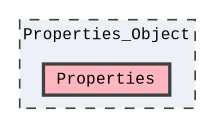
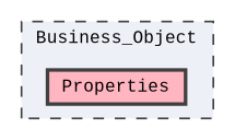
  digraph {
    compound=true
    fontname="Liberation Mono"
    n1 [color=grey25 fillcolor=lightpink fontname="Liberation Mono" fontsize=10 height=0.2 label=Properties shape=box style="filled,bold" width=0.4]
    subgraph cluster_1 {
      bgcolor="#edf0f7"
      fontsize=10
-     label=Properties_Object
+     label=Business_Object
      pencolor=grey25
      style="filled,dashed"
      n1
    }
  }
